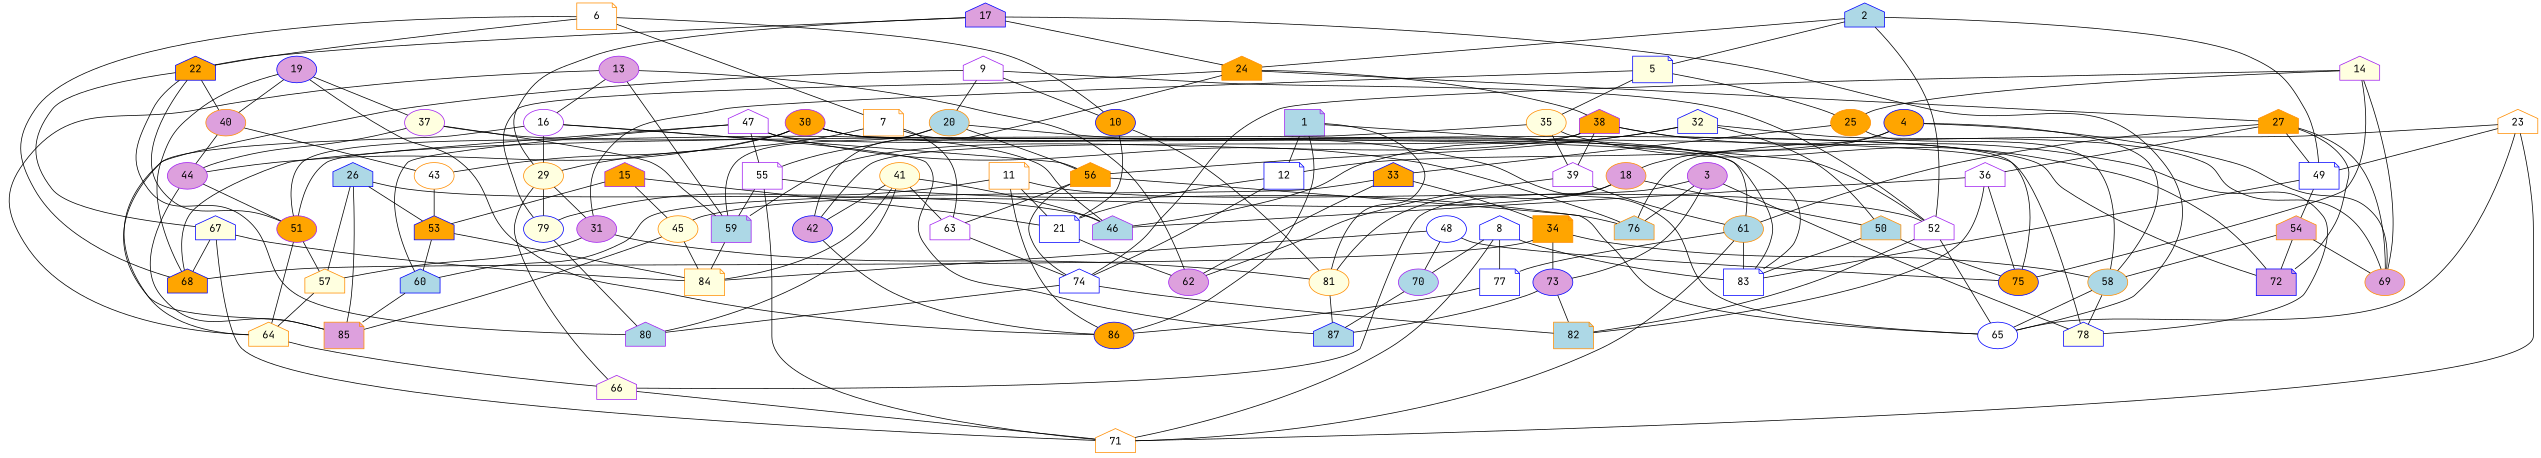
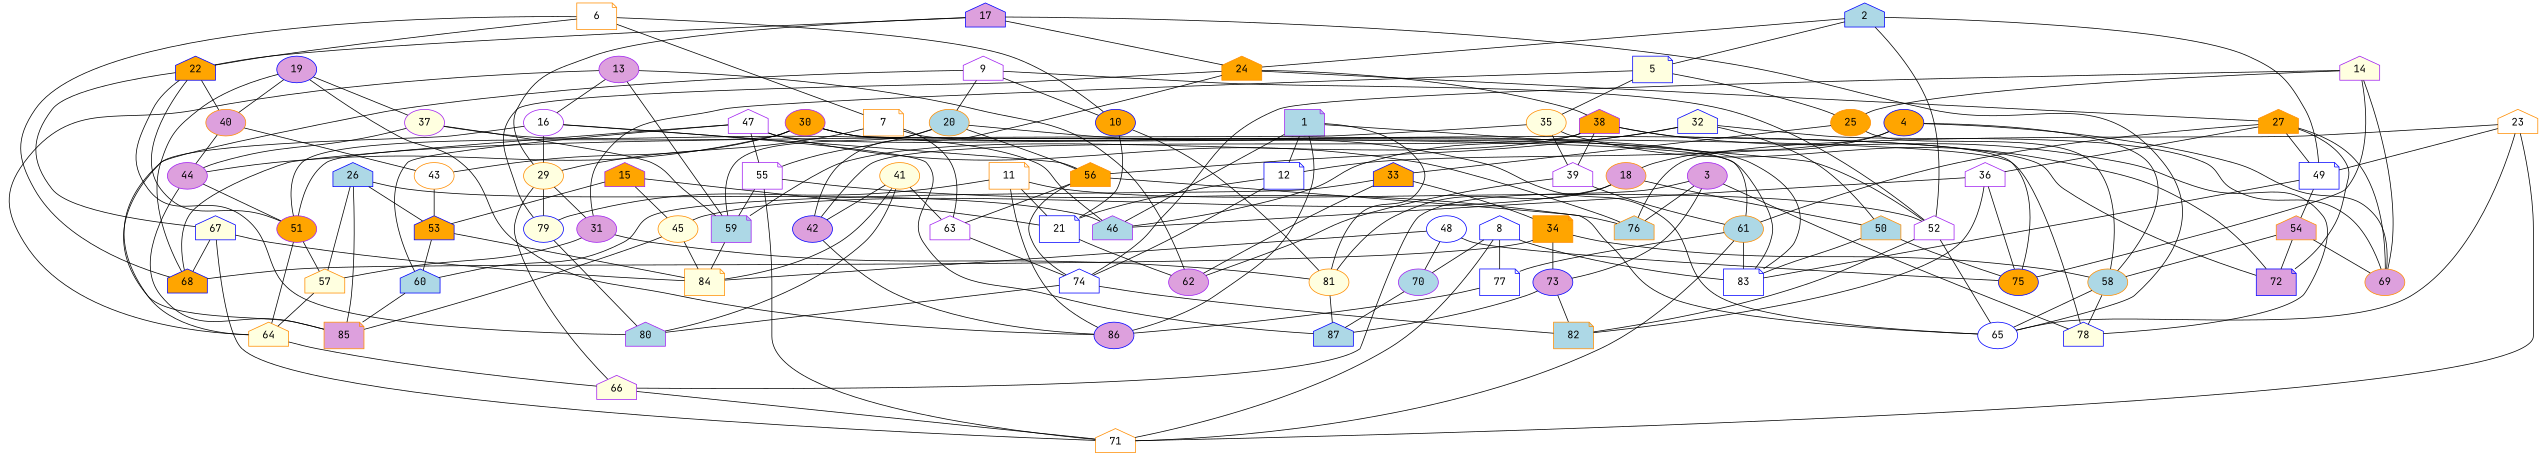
  graph {
    fontname="JetBrains Mono"
    node [color=blue fillcolor=white fontname="JetBrains Mono" shape=house style=filled]
    edge [fontname="JetBrains Mono" weight=1.0]
    1 [color=purple fillcolor=lightblue shape=note]
    12 [shape=note]
    52 [color=purple]
    81 [color=darkorange fillcolor=lightyellow shape=ellipse]
-   86 [fillcolor=orange shape=ellipse]
+   86 [fillcolor=plum shape=ellipse]
    21 [shape=note]
    74
    65 [shape=ellipse]
    82 [color=darkorange fillcolor=lightblue shape=note]
    87 [fillcolor=lightblue]
    2 [fillcolor=lightblue]
    5 [fillcolor=lightyellow shape=note]
    24 [color=darkorange fillcolor=orange]
    49 [shape=note]
    25 [color=darkorange fillcolor=orange shape=ellipse]
    31 [color=purple fillcolor=plum shape=ellipse]
    35 [color=darkorange fillcolor=lightyellow shape=ellipse]
    79 [fillcolor=lightyellow shape=ellipse]
    27 [color=darkorange fillcolor=orange]
    38 [color=purple fillcolor=orange]
    42 [fillcolor=plum shape=ellipse]
    83 [shape=note]
    54 [color=darkorange fillcolor=plum]
    3 [color=purple fillcolor=plum shape=ellipse]
    66 [color=purple fillcolor=lightyellow]
    73 [fillcolor=plum shape=ellipse]
    76 [color=darkorange fillcolor=lightblue]
    78 [fillcolor=lightyellow]
    71 [color=darkorange]
    4 [fillcolor=orange shape=ellipse]
    18 [color=darkorange fillcolor=plum shape=ellipse]
    58 [color=darkorange fillcolor=lightblue shape=ellipse]
    69 [color=darkorange fillcolor=plum shape=ellipse]
    45 [color=darkorange fillcolor=lightyellow shape=ellipse]
    50 [color=darkorange fillcolor=lightblue]
    33 [fillcolor=orange]
    57 [color=darkorange fillcolor=lightyellow]
    51 [color=purple fillcolor=orange shape=ellipse]
    72 [fillcolor=plum shape=note]
    39 [color=purple]
    6 [color=darkorange shape=note]
    7 [color=darkorange shape=note]
    10 [fillcolor=orange shape=ellipse]
    22 [fillcolor=orange]
    68 [fillcolor=orange]
    29 [color=darkorange fillcolor=lightyellow shape=ellipse]
    63 [color=purple]
    40 [color=darkorange fillcolor=plum shape=ellipse]
    67 [fillcolor=lightyellow]
    80 [color=purple fillcolor=lightblue]
    8
    70 [color=purple fillcolor=lightblue shape=ellipse]
    77 [shape=note]
    9 [color=purple]
    20 [color=darkorange fillcolor=lightblue shape=ellipse]
    85 [color=darkorange fillcolor=plum shape=note]
    59 [color=purple fillcolor=lightblue shape=note]
    56 [color=darkorange fillcolor=orange]
    55 [color=purple shape=note]
    62 [color=purple fillcolor=plum shape=ellipse]
    11 [color=darkorange shape=note]
    13 [color=purple fillcolor=plum shape=ellipse]
    16 [color=purple shape=ellipse]
    64 [color=darkorange fillcolor=lightyellow]
    84 [color=darkorange fillcolor=lightyellow shape=note]
    14 [color=purple fillcolor=lightyellow]
    75 [fillcolor=orange shape=ellipse]
    15 [color=purple fillcolor=orange]
    53 [fillcolor=orange]
    60 [fillcolor=lightblue]
    17 [fillcolor=plum]
    19 [fillcolor=plum shape=ellipse]
    37 [color=purple fillcolor=lightyellow shape=ellipse]
    46 [color=purple fillcolor=lightblue]
    44 [color=purple fillcolor=plum shape=ellipse]
    43 [color=darkorange shape=ellipse]
    23 [color=darkorange]
    36 [color=purple]
    61 [color=darkorange fillcolor=lightblue shape=ellipse]
    34 [color=darkorange fillcolor=orange shape=note]
    26 [fillcolor=lightblue]
    48 [shape=ellipse]
    30 [color=purple fillcolor=orange shape=ellipse]
    32 [fillcolor=lightyellow]
    41 [color=darkorange fillcolor=lightyellow shape=ellipse]
    47 [color=purple]
    1 -- 12
    1 -- 52
    1 -- 81
    1 -- 86
    12 -- 21
    12 -- 74
    52 -- 65
    52 -- 82
    81 -- 87 [weight=2.0]
    21 -- 62
    74 -- 82
    74 -- 80
    2 -- 52
    2 -- 5
    2 -- 24
    2 -- 49
    5 -- 25
    5 -- 31
    5 -- 35
    24 -- 79
    24 -- 27
    24 -- 38
    24 -- 42
    49 -- 83
    49 -- 54 [weight=2.0]
    25 -- 58
    25 -- 33
    31 -- 81
    31 -- 57
    35 -- 51
    35 -- 72
    35 -- 39
    79 -- 80
    27 -- 49
    27 -- 69
    27 -- 72
    27 -- 36
    27 -- 61
    38 -- 42
    38 -- 78
    38 -- 39
    38 -- 59
    38 -- 75
    42 -- 86
    54 -- 58
    54 -- 69 [weight=2.0]
    54 -- 72
    3 -- 66
    3 -- 73
    3 -- 76
    3 -- 78
    66 -- 71
    73 -- 82
    73 -- 87
    4 -- 12
    4 -- 18
    4 -- 58
    4 -- 69
    18 -- 81
    18 -- 45
    18 -- 50
    58 -- 65
    58 -- 78
    45 -- 85
    45 -- 84
    50 -- 83
    50 -- 75
    33 -- 62
    33 -- 60
    33 -- 34
    57 -- 64
    51 -- 57
    51 -- 64
    39 -- 62
    39 -- 61
    6 -- 7
    6 -- 10
    6 -- 22
    6 -- 68
    7 -- 83
    7 -- 29
    7 -- 63
    10 -- 81
    10 -- 21
    22 -- 51
    22 -- 40
    22 -- 67
    22 -- 80
    29 -- 31
    29 -- 79
    29 -- 66
    63 -- 74
    40 -- 44
    40 -- 43
    67 -- 71
    67 -- 68
    67 -- 84
    8 -- 83
    8 -- 71
    8 -- 70
    8 -- 77
    70 -- 87 [weight=2.0]
    77 -- 86 [weight=2.0]
    9 -- 52
    9 -- 10
    9 -- 20
    9 -- 85
    20 -- 65
    20 -- 59
    20 -- 56
    20 -- 55 [weight=2.0]
    59 -- 84
    56 -- 74
    56 -- 65
    56 -- 63
    55 -- 76
    55 -- 71
    55 -- 59
    11 -- 52
    11 -- 86
    11 -- 21
    11 -- 79
    13 -- 59
    13 -- 62
    13 -- 16
    13 -- 64
    16 -- 87
    16 -- 29
    16 -- 56
    16 -- 64 [weight=2.0]
    64 -- 66
    14 -- 74
    14 -- 25
    14 -- 69
    14 -- 75
    15 -- 21 [weight=2.0]
    15 -- 45
    15 -- 53
    53 -- 84
    53 -- 60
    60 -- 85
    17 -- 65
    17 -- 24
    17 -- 22
    17 -- 29
    19 -- 86
    19 -- 68
    19 -- 40
    19 -- 37
    37 -- 59
    37 -- 46
    37 -- 44
    44 -- 51
    44 -- 85 [weight=2.0]
    43 -- 53 [weight=2.0]
    23 -- 65
    23 -- 49
    23 -- 76
    23 -- 71
    36 -- 82
    36 -- 75
    36 -- 46
    61 -- 83
    61 -- 71
    61 -- 77
    34 -- 73
    34 -- 58
    34 -- 68
    26 -- 57
    26 -- 85
    26 -- 53
    26 -- 46
    48 -- 70
    48 -- 84
    48 -- 75
    30 -- 78
    30 -- 51
    30 -- 72
    30 -- 44
    30 -- 43
    30 -- 61
    32 -- 69
    32 -- 50
    32 -- 56
    32 -- 46
    41 -- 42
    41 -- 63
    41 -- 80
    41 -- 84
-   41 -- 46 [weight=2.0]
+   1 -- 46 [weight=2.0]
    47 -- 83
    47 -- 76
    47 -- 68 [weight=2.0]
    47 -- 55
    47 -- 60
  }
